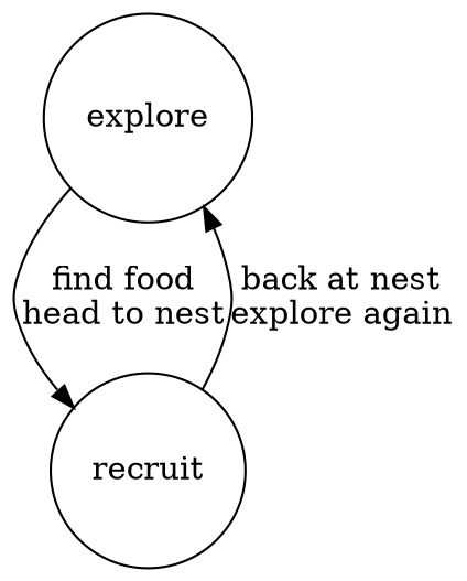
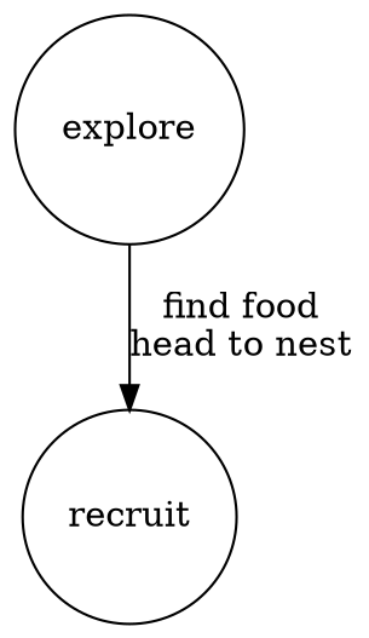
  digraph {
    node [shape=circle]
    explore
    recruit
    explore -> recruit [label="find food\nhead to nest"]
-   recruit -> explore [label="back at nest\nexplore again"]
  }
